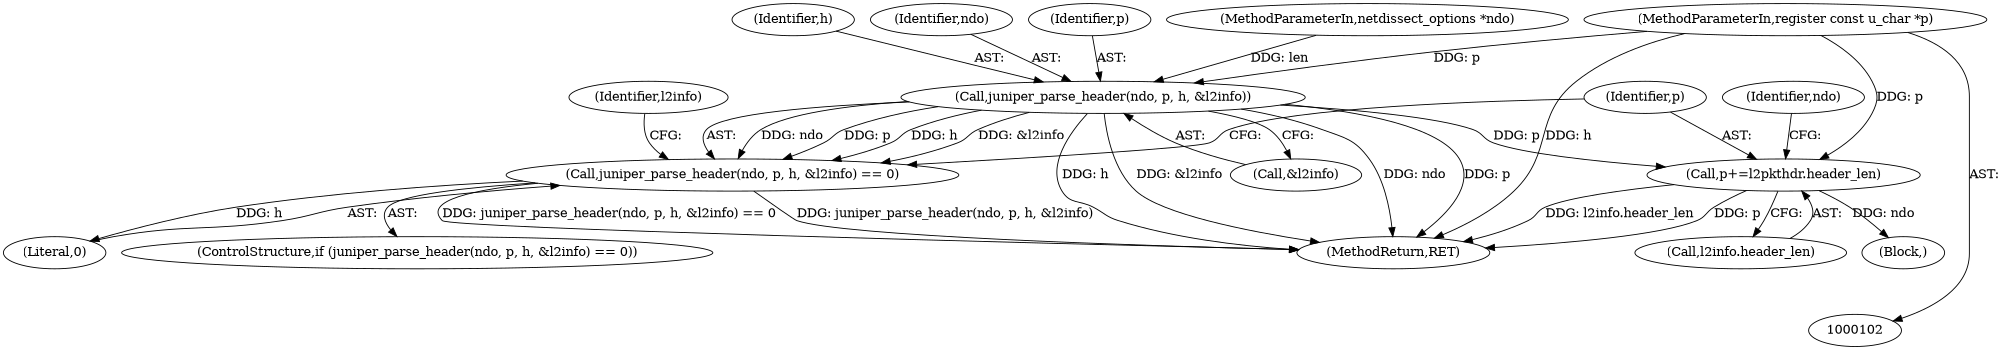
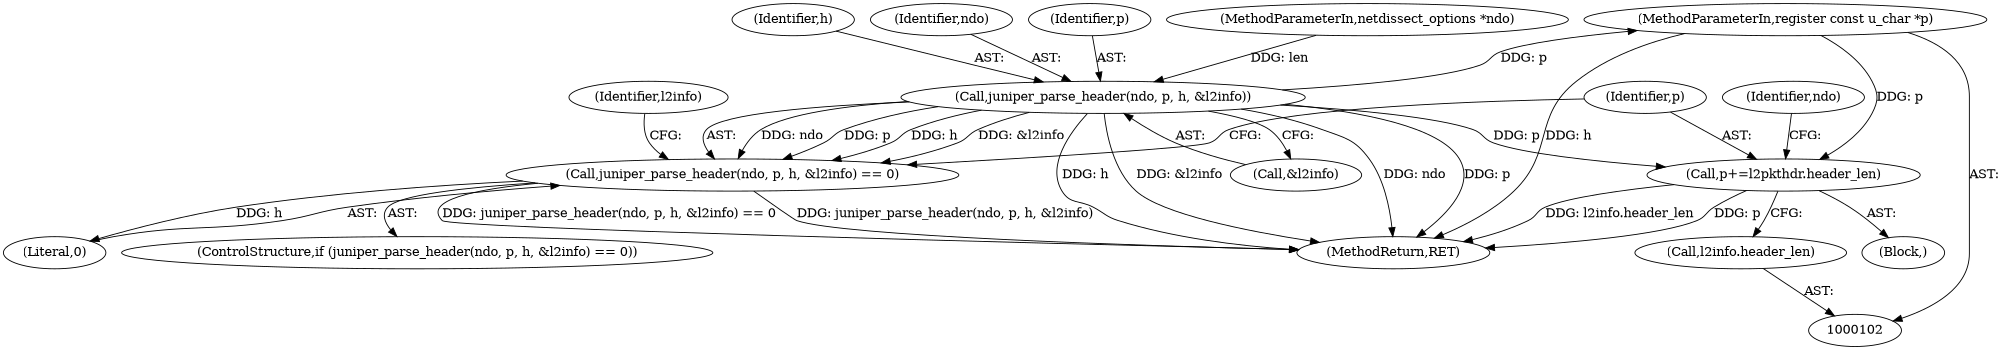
  digraph {
    n1 [label="(MethodParameterIn,register const u_char *p)"]
    n2 [label="(Call,juniper_parse_header(ndo, p, h, &l2info))"]
    n3 [label="(Call,p+=l2pkthdr.header_len)"]
    n4 [label="(MethodReturn,RET)"]
    1000102
    n6 [label="(Call,juniper_parse_header(ndo, p, h, &l2info) == 0)"]
    n7 [label="(Call,&l2info)"]
    n8 [label="(Block,)"]
    n9 [label="(Call,l2info.header_len)"]
    n10 [label="(ControlStructure,if (juniper_parse_header(ndo, p, h, &l2info) == 0))"]
    n11 [label="(Literal,0)"]
    n12 [label="(Identifier,ndo)"]
    n13 [label="(Identifier,ndo)"]
    n14 [label="(Identifier,p)"]
    n15 [label="(Identifier,p)"]
    n16 [label="(MethodParameterIn,netdissect_options *ndo)"]
    n17 [label="(Identifier,l2info)"]
    n18 [label="(Identifier,h)"]
-   n1 -> n2 [label="DDG: p"]
+   n2 -> n1 [label="DDG: p"]
    n1 -> n3 [label="DDG: p"]
    n1 -> n4 [label="DDG: h"]
    n1 -> 1000102 [label="AST: "]
    n2 -> n3 [label="DDG: p"]
    n2 -> n4 [label="DDG: h"]
    n2 -> n4 [label="DDG: &l2info"]
    n2 -> n4 [label="DDG: p"]
    n2 -> n4 [label="DDG: ndo"]
    n2 -> n6 [label="AST: "]
    n2 -> n6 [label="DDG: ndo"]
    n2 -> n6 [label="DDG: p"]
    n2 -> n6 [label="DDG: h"]
    n2 -> n6 [label="DDG: &l2info"]
    n2 -> n7 [label="CFG: "]
    n3 -> n4 [label="DDG: p"]
    n3 -> n4 [label="DDG: l2info.header_len"]
-   n3 -> n8 [label="DDG: ndo"]
+   n3 -> n8 [label="AST: "]
    n3 -> n9 [label="CFG: "]
    n6 -> n4 [label="DDG: juniper_parse_header(ndo, p, h, &l2info) == 0"]
    n6 -> n4 [label="DDG: juniper_parse_header(ndo, p, h, &l2info)"]
    n6 -> n10 [label="AST: "]
    n6 -> n11 [label="DDG: h"]
    n7 -> n2 [label="AST: "]
-   n9 -> n3 [label="AST: "]
+   n9 -> 1000102 [label="AST: "]
    n11 -> n6 [label="AST: "]
    n12 -> n2 [label="AST: "]
    n13 -> n3 [label="CFG: "]
    n14 -> n3 [label="AST: "]
    n14 -> n6 [label="CFG: "]
    n15 -> n2 [label="AST: "]
    n16 -> n2 [label="DDG: len"]
    n17 -> n6 [label="CFG: "]
    n18 -> n2 [label="AST: "]
  }
